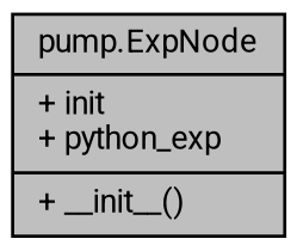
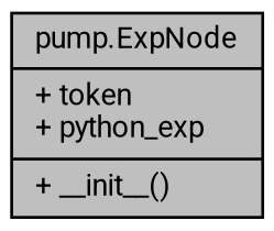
  digraph {
    fontname=Roboto
-   n1 [color=black fillcolor=grey75 fontcolor=black fontname=Roboto fontsize=10 height=0.2 label="{pump.ExpNode\n|+ init\l+ python_exp\l|+ __init__()\l}" shape=record style=filled width=0.4]
+   n1 [color=black fillcolor=grey75 fontcolor=black fontname=Roboto fontsize=10 height=0.2 label="{pump.ExpNode\n|+ token\l+ python_exp\l|+ __init__()\l}" shape=record style=filled width=0.4]
  }
